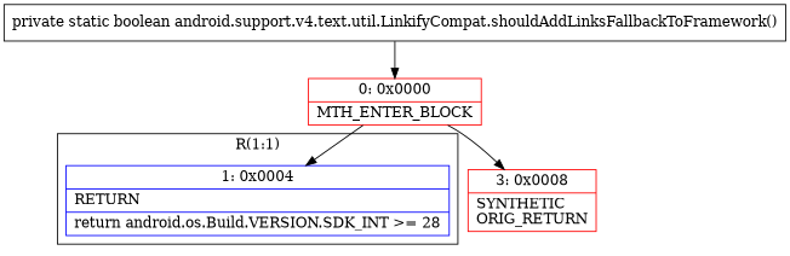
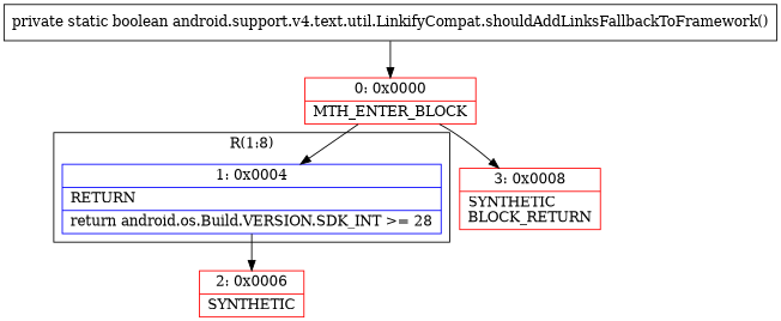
  digraph {
    fontname="DejaVu Serif"
    node [color=red fontname="DejaVu Serif" shape=record]
    edge [fontname="DejaVu Serif"]
    n1 [color=blue label="{1\:\ 0x0004|RETURN\l|return android.os.Build.VERSION.SDK_INT \>= 28\l}"]
-   n3 [label="{3\:\ 0x0008|SYNTHETIC\lORIG_RETURN\l}"]
+   n2 [label="{2\:\ 0x0006|SYNTHETIC\l}"]
+   n3 [label="{3\:\ 0x0008|SYNTHETIC\lBLOCK_RETURN\l}"]
    n4 [label="{0\:\ 0x0000|MTH_ENTER_BLOCK\l}"]
    n5 [label="{private static boolean android.support.v4.text.util.LinkifyCompat.shouldAddLinksFallbackToFramework() }" color=""]
    subgraph cluster_1 {
-     label="R(1:1)"
+     label="R(1:8)"
      n1
    }
+   n1 -> n2
    n4 -> n1
    n4 -> n3
    n5 -> n4
  }
